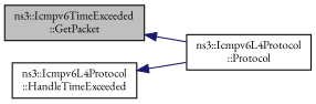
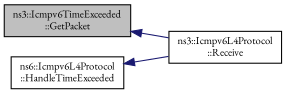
  digraph {
    fontname="EB Garamond"
    rankdir=LR
    node [color=black fillcolor=white fontname="EB Garamond" fontsize=10 shape=record style=filled]
    edge [color=midnightblue dir=back fontname="EB Garamond" fontsize=10 labelfontname=Helvetica labelfontsize=10 style=solid]
    n1 [fillcolor=grey75 fontcolor=black height=0.2 label="ns3::Icmpv6TimeExceeded\l::GetPacket" width=0.4]
-   n2 [height=0.2 label="ns3::Icmpv6L4Protocol\l::Protocol" width=0.4]
-   n3 [height=0.2 label="ns3::Icmpv6L4Protocol\l::HandleTimeExceeded" width=0.4]
+   n2 [height=0.2 label="ns3::Icmpv6L4Protocol\l::Receive" width=0.4]
+   n3 [height=0.2 label="ns6::Icmpv6L4Protocol\l::HandleTimeExceeded" width=0.4]
    n1 -> n2
    n3 -> n2
  }
